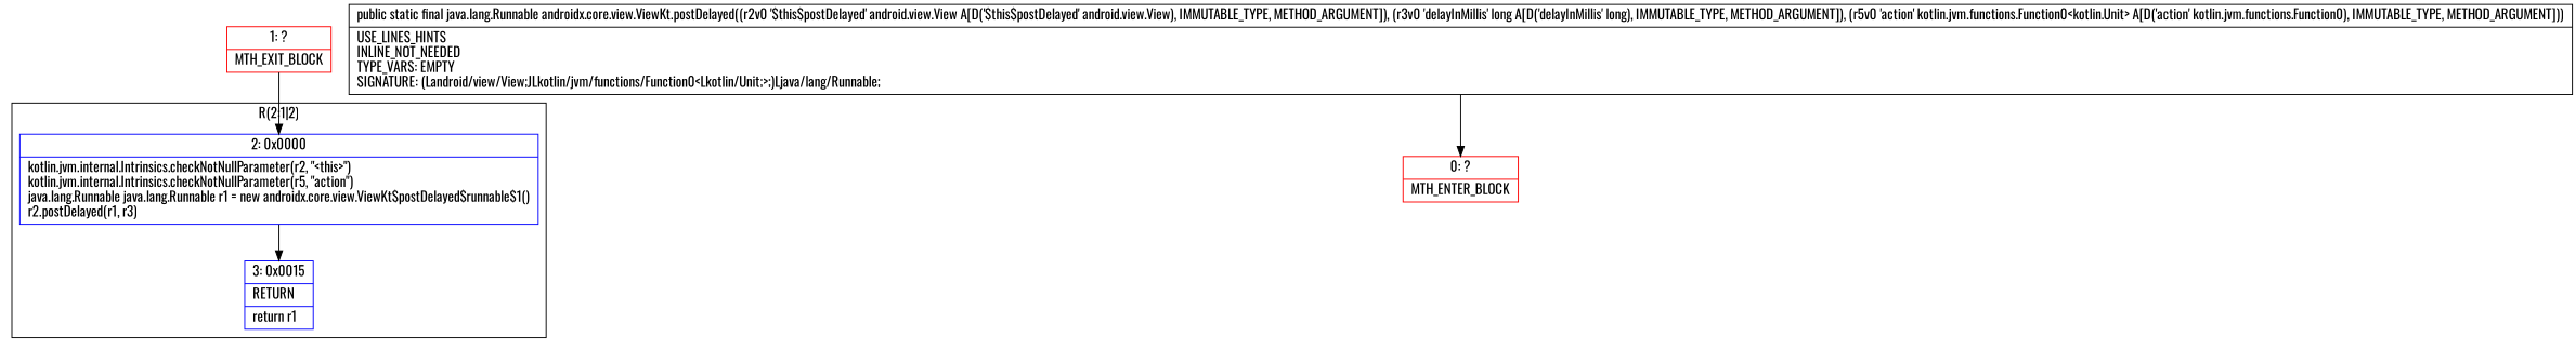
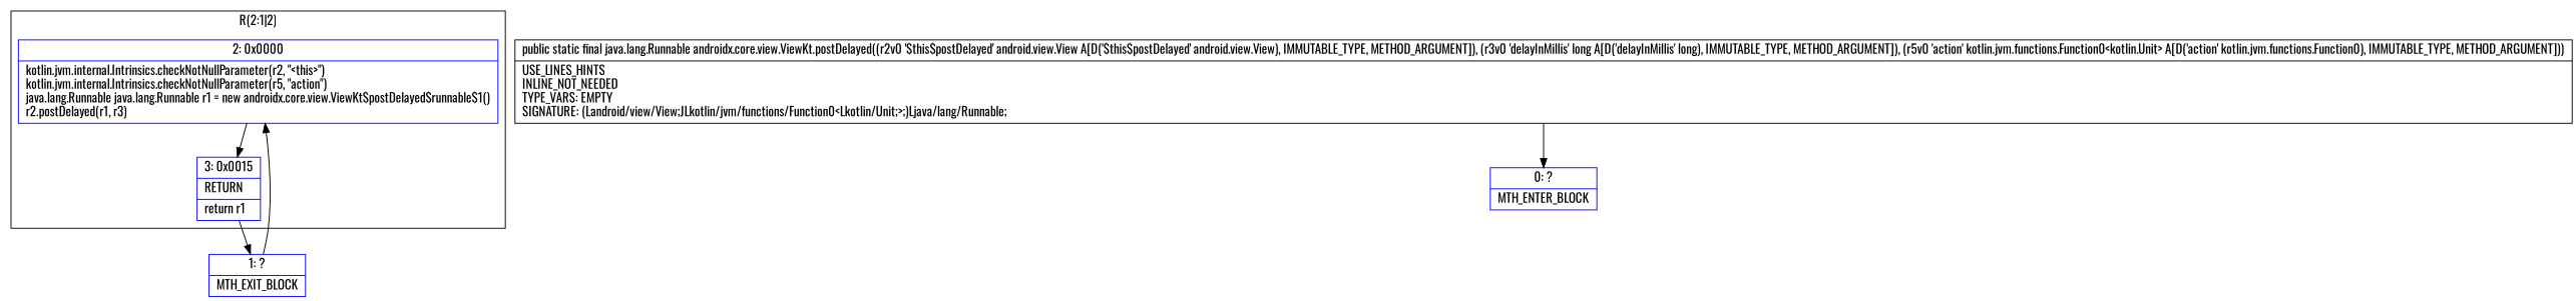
  digraph {
    fontname=Oswald
    node [color=blue fontname=Oswald shape=record]
    edge [fontname=Oswald]
    n1 [label="{2\:\ 0x0000|kotlin.jvm.internal.Intrinsics.checkNotNullParameter(r2, \"\<this\>\")\lkotlin.jvm.internal.Intrinsics.checkNotNullParameter(r5, \"action\")\ljava.lang.Runnable java.lang.Runnable r1 = new androidx.core.view.ViewKt$postDelayed$runnable$1()\lr2.postDelayed(r1, r3)\l}"]
    n2 [label="{3\:\ 0x0015|RETURN\l|return r1\l}"]
-   n3 [color=red label="{1\:\ ?|MTH_EXIT_BLOCK\l}"]
-   n4 [color=red label="{0\:\ ?|MTH_ENTER_BLOCK\l}"]
+   n3 [label="{1\:\ ?|MTH_EXIT_BLOCK\l}"]
+   n4 [label="{0\:\ ?|MTH_ENTER_BLOCK\l}"]
    n5 [label="{public static final java.lang.Runnable androidx.core.view.ViewKt.postDelayed((r2v0 '$this$postDelayed' android.view.View A[D('$this$postDelayed' android.view.View), IMMUTABLE_TYPE, METHOD_ARGUMENT]), (r3v0 'delayInMillis' long A[D('delayInMillis' long), IMMUTABLE_TYPE, METHOD_ARGUMENT]), (r5v0 'action' kotlin.jvm.functions.Function0\<kotlin.Unit\> A[D('action' kotlin.jvm.functions.Function0), IMMUTABLE_TYPE, METHOD_ARGUMENT]))  | USE_LINES_HINTS\lINLINE_NOT_NEEDED\lTYPE_VARS: EMPTY\lSIGNATURE: (Landroid\/view\/View;JLkotlin\/jvm\/functions\/Function0\<Lkotlin\/Unit;\>;)Ljava\/lang\/Runnable;\l}" color=""]
    subgraph cluster_1 {
      label="R(2:1|2)"
      n1
      n2
    }
    n1 -> n2
+   n2 -> n3
    n3 -> n1
    n5 -> n4
  }
